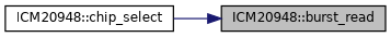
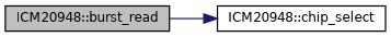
  digraph {
    rankdir=LR
    node [color=black fontname=Helvetica fontsize=10 shape=record style=filled]
    n1 [fillcolor=grey75 fontcolor=black height=0.2 label="ICM20948::burst_read" width=0.4]
    n2 [fillcolor=white height=0.2 label="ICM20948::chip_select" width=0.4]
-   n2 -> n1 [color=midnightblue fontname=Helvetica fontsize=10 labelfontname=Helvetica labelfontsize=10 style=solid]
+   n1 -> n2 [color=midnightblue fontname=Helvetica fontsize=10 labelfontname=Helvetica labelfontsize=10 style=solid]
  }
